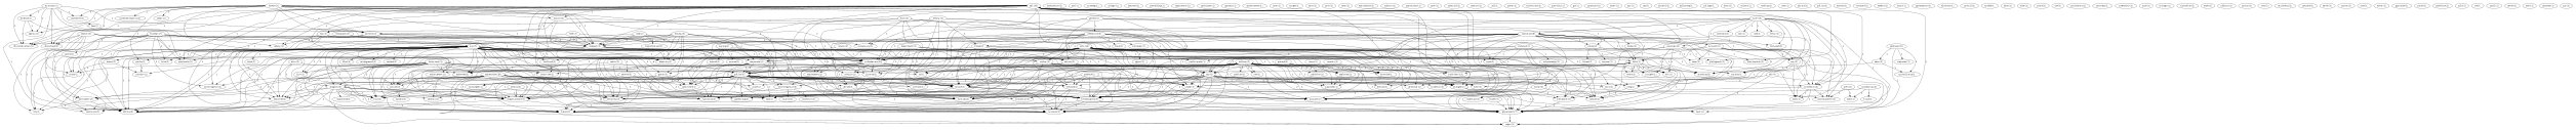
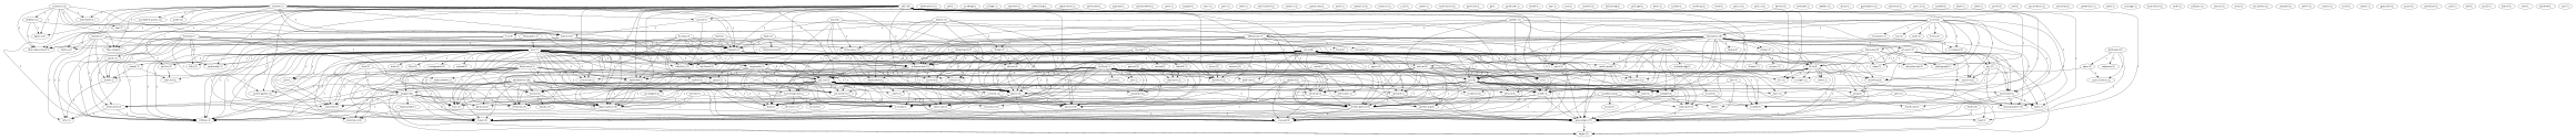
  digraph {
    fontname="IBM Plex Mono"
    node [fontname="IBM Plex Mono"]
    edge [fontname="IBM Plex Mono"]
    n1 [label="home(2)"]
    n2 [label="registration(1)"]
    n3 [label="comment(3)"]
    n4 [label="license(1)"]
    n5 [label="vehicle(1)"]
    n6 [label="office(4)"]
    n7 [label="information(15)"]
    n8 [label="identity(1)"]
    n9 [label="denied(1)"]
    n10 [label="government(7)"]
    n11 [label="search(5)"]
    n12 [label="spectrum(2)"]
    n13 [label="warrant(2)"]
    n14 [label="justify(1)"]
    n15 [label="st(1)"]
    n16 [label="police(17)"]
    n17 [label="employment(1)"]
    n18 [label="enforcement(1)"]
    n19 [label="intelligence(8)"]
    n20 [label="gathering(2)"]
    n21 [label="federation(1)"]
    n22 [label="scott(3)"]
    n23 [label="operation(8)"]
    n24 [label="included(1)"]
    n25 [label="provides(2)"]
    n26 [label="confuses(1)"]
    n27 [label="ran(1)"]
    n28 [label="code(1)"]
    n29 [label="spy(8)"]
    n30 [label="paid(1)"]
    n31 [label="extremist(2)"]
    n32 [label="description(1)"]
    n33 [label="photograph(1)"]
    n34 [label="correspondent(1)"]
    n35 [label="entry(1)"]
    n36 [label="pinko(2)"]
    n37 [label="wing(2)"]
    n38 [label="called(1)"]
    n39 [label="trash(2)"]
    n40 [label="evidence(2)"]
    n41 [label="broke(1)"]
    n42 [label="account(3)"]
    n43 [label="writer(3)"]
    n44 [label="file(3)"]
    n45 [label="detail(1)"]
    n46 [label="network(3)"]
    n47 [label="take(1)"]
    n48 [label="staff(3)"]
    n49 [label="searched(1)"]
    n50 [label="labor(1)"]
    n51 [label="accused(1)"]
    n52 [label="insight(1)"]
    n53 [label="hit(1)"]
    n54 [label="informant(2)"]
    n55 [label="tradition(1)"]
    n56 [label="balk(1)"]
    n57 [label="began(1)"]
    n58 [label="threat(1)"]
    n59 [label="name(2)"]
    n60 [label="anyone(1)"]
    n61 [label="kept(1)"]
    n62 [label="pay(2)"]
    n63 [label="variety(1)"]
    n64 [label="notes(1)"]
    n65 [label="fall(2)"]
    n66 [label="control(1)"]
    n67 [label="alleged(2)"]
    n68 [label="fact(1)"]
    n69 [label="organization(5)"]
    n70 [label="maintains(1)"]
    n71 [label="investigation(3)"]
    n72 [label="collected(1)"]
    n73 [label="investigator(1)"]
    n74 [label="league(24)"]
    n75 [label="turn(1)"]
    n76 [label="exchanged(1)"]
    n77 [label="coast(2)"]
    n78 [label="arf(1)"]
    n79 [label="scumbag(1)"]
    n80 [label="gather(3)"]
    n81 [label="affidavit(4)"]
    n82 [label="fund(1)"]
    n83 [label="filed(2)"]
    n84 [label="obtain(2)"]
    n85 [label="contends(1)"]
    n86 [label="allege(1)"]
    n87 [label="learned(1)"]
    n88 [label="schmidling(1)"]
    n89 [label="importance(1)"]
    n90 [label="patterson(1)"]
    n91 [label="appears(1)"]
    n92 [label="advancement(1)"]
    n93 [label="case(1)"]
    n94 [label="director(2)"]
    n95 [label="defense(2)"]
    n96 [label="law(2)"]
    n97 [label="statement(1)"]
    n98 [label="agency(1)"]
    n99 [label="protect(2)"]
    n100 [label="discrimination(1)"]
    n101 [label="described(1)"]
    n102 [label="safety(1)"]
    n103 [label="source(2)"]
    n104 [label="attorney(3)"]
    n105 [label="course(1)"]
    n106 [label="district(1)"]
    n107 [label="president(2)"]
    n108 [label="genesis(1)"]
    n109 [label="cooperated(1)"]
    n110 [label="target(1)"]
    n111 [label="paddock(2)"]
    n112 [label="refused(1)"]
    n113 [label="participate(1)"]
    n114 [label="cooperate(4)"]
    n115 [label="acknowledge(1)"]
    n116 [label="individual(1)"]
    n117 [label="anything(2)"]
    n118 [label="group(3)"]
    n119 [label="miss(1)"]
    n120 [label="jack(1)"]
    n121 [label="nature(2)"]
    n122 [label="vows(1)"]
    n123 [label="maintained(1)"]
    n124 [label="subject(1)"]
    n125 [label="prosecutor(1)"]
    n126 [label="department(2)"]
    n127 [label="employee(2)"]
    n128 [label="supplied(1)"]
    n129 [label="york(1)"]
    n130 [label="spying(1)"]
    n131 [label="behalf(1)"]
    n132 [label="proved(1)"]
    n133 [label="friday(3)"]
    n134 [label="defended(2)"]
    n135 [label="record(2)"]
    n136 [label="speaks(1)"]
    n137 [label="material(1)"]
    n138 [label="tobacco(1)"]
    n139 [label="felony(2)"]
    n140 [label="tax(3)"]
    n141 [label="conspiracy(1)"]
    n142 [label="state(2)"]
    n143 [label="city(1)"]
    n144 [label="call(1)"]
    n145 [label="probe(1)"]
    n146 [label="television(1)"]
    n147 [label="quantity(1)"]
    n148 [label="go(1)"]
    n149 [label="produced(1)"]
    n150 [label="doubt(1)"]
    n151 [label="week(2)"]
    n152 [label="bay(1)"]
    n153 [label="rep(1)"]
    n154 [label="alcohol(1)"]
    n155 [label="following(1)"]
    n156 [label="foxman(3)"]
    n157 [label="confidentiality(1)"]
    n158 [label="public(1)"]
    n159 [label="order(1)"]
    n160 [label="station(1)"]
    n161 [label="college(1)"]
    n162 [label="san(7)"]
    n163 [label="bank(1)"]
    n164 [label="fled(1)"]
    n165 [label="worked(3)"]
    n166 [label="arrangement(1)"]
    n167 [label="board(2)"]
    n168 [label="needed(1)"]
    n169 [label="told(1)"]
    n170 [label="penetrate(1)"]
    n171 [label="interview(1)"]
    n172 [label="list(1)"]
    n173 [label="newspaper(1)"]
    n174 [label="face(2)"]
    n175 [label="deny(1)"]
    n176 [label="wilson(1)"]
    n177 [label="nothing(1)"]
    n178 [label="hate(1)"]
    n179 [label="africa(1)"]
    n180 [label="dist(2)"]
    n181 [label="policy(1)"]
    n182 [label="manner(1)"]
    n183 [label="entered(1)"]
    n184 [label="member(1)"]
    n185 [label="focus(1)"]
    n186 [label="gathered(1)"]
    n187 [label="computer(1)"]
    n188 [label="mean(2)"]
    n189 [label="surveillance(1)"]
    n190 [label="greenpeace(1)"]
    n191 [label="blackout(1)"]
    n192 [label="council(1)"]
    n193 [label="traded(1)"]
    n194 [label="farm(1)"]
    n195 [label="hochman(7)"]
    n196 [label="panel(1)"]
    n197 [label="funneled(1)"]
    n198 [label="time(1)"]
    n199 [label="round(1)"]
    n200 [label="com(1)"]
    n201 [label="resistance(1)"]
    n202 [label="bullock(1)"]
    n203 [label="confirm(1)"]
    n204 [label="addition(1)"]
    n205 [label="see(1)"]
    n206 [label="adl(10)"]
    n207 [label="executive(1)"]
    n208 [label="official(1)"]
    n209 [label="saturday(1)"]
    n210 [label="community(1)"]
    n211 [label="anti(14)"]
    n212 [label="agent(1)"]
    n213 [label="declined(1)"]
    n214 [label="arab(1)"]
    n215 [label="chicago(1)"]
    n216 [label="jewish(2)"]
    n217 [label="gerard(3)"]
    n218 [label="beverly(1)"]
    n219 [label="franchise(1)"]
    n220 [label="smith(2)"]
    n221 [label="made(1)"]
    n222 [label="officer(1)"]
    n223 [label="rescue(1)"]
    n224 [label="lehrer(3)"]
    n225 [label="atty(2)"]
    n226 [label="mccloskey(1)"]
    n227 [label="pete(1)"]
    n228 [label="make(1)"]
    n229 [label="retyped(1)"]
    n230 [label="francisco(9)"]
    n231 [label="california(2)"]
    n232 [label="issue(1)"]
    n233 [label="month(1)"]
    n234 [label="bureau(1)"]
    n235 [label="assn(1)"]
    n236 [label="motor(1)"]
    n237 [label="guardian(1)"]
    n238 [label="defamation(20)"]
    n239 [label="aryan(1)"]
    n240 [label="semitism(1)"]
    n241 [label="arlo(2)"]
    n242 [label="tom(1)"]
    n243 [label="april(2)"]
    n244 [label="doesn(1)"]
    n245 [label="fbi(4)"]
    n246 [label="west(1)"]
    n247 [label="bruce(2)"]
    n248 [label="kraft(6)"]
    n249 [label="abraham(1)"]
    n250 [label="roy(2)"]
    n1 -> n2 [label=1]
    n1 -> n3 [label=1]
    n1 -> n3 [label=1]
    n1 -> n4 [label=1]
    n1 -> n5 [label=1]
    n1 -> n6 [label=1]
    n3 -> n6 [label=1]
    n3 -> n6 [label=1]
    n3 -> n7 [label=1]
    n3 -> n8 [label=1]
    n3 -> n8 [label=1]
    n3 -> n9 [label=1]
    n3 -> n9 [label=1]
    n7 -> n4 [label=1]
    n7 -> n5 [label=1]
    n7 -> n10 [label=2]
    n7 -> n11 [label=1]
    n7 -> n12 [label=1]
    n7 -> n13 [label=1]
    n7 -> n14 [label=1]
    n7 -> n15 [label=1]
    n7 -> n16 [label=4]
    n7 -> n17 [label=1]
    n7 -> n18 [label=1]
    n9 -> n19 [label=1]
    n9 -> n20 [label=1]
    n10 -> n57 [label=1]
    n11 -> n13 [label=1]
    n11 -> n19 [label=1]
    n11 -> n50 [label=1]
    n11 -> n51 [label=1]
    n11 -> n65 [label=1]
    n16 -> n6 [label=1]
    n16 -> n9 [label=1]
    n16 -> n10 [label=1]
    n16 -> n11 [label=4]
    n16 -> n12 [label=1]
    n16 -> n13 [label=1]
    n16 -> n14 [label=1]
    n16 -> n19 [label=4]
    n16 -> n20 [label=1]
    n16 -> n46 [label=2]
    n16 -> n48 [label=2]
    n16 -> n50 [label=2]
    n16 -> n51 [label=3]
    n16 -> n65 [label=2]
    n16 -> n66 [label=1]
    n16 -> n67 [label=1]
    n16 -> n68 [label=1]
    n16 -> n69 [label=1]
    n16 -> n70 [label=1]
    n16 -> n71 [label=1]
    n16 -> n72 [label=1]
    n16 -> n73 [label=1]
    n16 -> n74 [label=1]
    n16 -> n75 [label=1]
    n16 -> n76 [label=1]
    n16 -> n77 [label=1]
    n19 -> n50 [label=1]
    n19 -> n51 [label=1]
    n19 -> n61 [label=1]
    n22 -> n7 [label=1]
    n22 -> n10 [label=1]
    n22 -> n23 [label=1]
    n22 -> n24 [label=1]
    n22 -> n25 [label=1]
    n22 -> n26 [label=1]
    n22 -> n27 [label=1]
    n22 -> n28 [label=1]
    n22 -> n29 [label=1]
    n22 -> n30 [label=1]
    n22 -> n31 [label=1]
    n22 -> n32 [label=1]
    n22 -> n33 [label=1]
    n22 -> n34 [label=1]
    n22 -> n35 [label=1]
    n23 -> n11 [label=1]
    n23 -> n12 [label=2]
    n23 -> n19 [label=2]
    n23 -> n24 [label=1]
    n23 -> n31 [label=1]
    n23 -> n34 [label=1]
    n23 -> n36 [label=1]
    n23 -> n37 [label=1]
    n23 -> n38 [label=1]
    n23 -> n39 [label=1]
    n23 -> n40 [label=1]
    n23 -> n41 [label=1]
    n23 -> n42 [label=1]
    n23 -> n43 [label=1]
    n23 -> n44 [label=1]
    n23 -> n44 [label=1]
    n23 -> n45 [label=1]
    n23 -> n46 [label=1]
    n23 -> n47 [label=1]
    n23 -> n48 [label=1]
    n23 -> n49 [label=1]
    n23 -> n50 [label=1]
    n23 -> n51 [label=1]
    n25 -> n7 [label=1]
    n25 -> n29 [label=1]
    n25 -> n32 [label=1]
    n25 -> n33 [label=1]
    n25 -> n52 [label=1]
    n25 -> n53 [label=1]
    n29 -> n11 [label=2]
    n29 -> n12 [label=1]
    n29 -> n13 [label=1]
    n29 -> n14 [label=1]
    n29 -> n19 [label=2]
    n29 -> n31 [label=1]
    n29 -> n34 [label=1]
    n29 -> n37 [label=1]
    n29 -> n38 [label=1]
    n29 -> n44 [label=1]
    n29 -> n45 [label=1]
    n29 -> n46 [label=1]
    n29 -> n47 [label=1]
    n29 -> n48 [label=2]
    n29 -> n49 [label=1]
    n29 -> n50 [label=1]
    n29 -> n51 [label=1]
    n30 -> n10 [label=1]
    n30 -> n54 [label=1]
    n31 -> n10 [label=1]
    n31 -> n34 [label=1]
    n31 -> n55 [label=1]
    n31 -> n56 [label=1]
    n36 -> n58 [label=1]
    n36 -> n59 [label=1]
    n36 -> n60 [label=1]
    n37 -> n38 [label=1]
    n39 -> n19 [label=1]
    n39 -> n38 [label=1]
    n42 -> n31 [label=1]
    n42 -> n44 [label=1]
    n42 -> n44 [label=1]
    n42 -> n56 [label=1]
    n42 -> n59 [label=1]
    n42 -> n62 [label=1]
    n42 -> n63 [label=1]
    n43 -> n10 [label=1]
    n43 -> n11 [label=1]
    n43 -> n19 [label=1]
    n43 -> n46 [label=1]
    n43 -> n50 [label=1]
    n43 -> n51 [label=1]
    n43 -> n52 [label=1]
    n43 -> n53 [label=1]
    n44 -> n10 [label=1]
    n44 -> n10 [label=1]
    n44 -> n29 [label=1]
    n44 -> n48 [label=1]
    n44 -> n48 [label=1]
    n44 -> n52 [label=1]
    n44 -> n53 [label=1]
    n44 -> n53 [label=1]
    n44 -> n64 [label=2]
    n44 -> n64 [label=2]
    n46 -> n50 [label=1]
    n46 -> n51 [label=1]
    n46 -> n61 [label=1]
    n48 -> n10 [label=1]
    n48 -> n19 [label=1]
    n48 -> n50 [label=1]
    n48 -> n51 [label=1]
    n54 -> n10 [label=1]
    n62 -> n31 [label=1]
    n62 -> n56 [label=1]
    n62 -> n63 [label=1]
    n62 -> n68 [label=1]
    n67 -> n10 [label=1]
    n67 -> n54 [label=1]
    n69 -> n10 [label=1]
    n69 -> n70 [label=1]
    n71 -> n104 [label=1]
    n71 -> n105 [label=1]
    n71 -> n106 [label=1]
    n72 -> n12 [label=1]
    n74 -> n6 [label=1]
    n74 -> n10 [label=3]
    n74 -> n12 [label=1]
    n74 -> n14 [label=1]
    n74 -> n49 [label=1]
    n74 -> n50 [label=1]
    n74 -> n51 [label=2]
    n74 -> n57 [label=1]
    n74 -> n75 [label=1]
    n74 -> n107 [label=1]
    n74 -> n108 [label=1]
    n74 -> n109 [label=1]
    n80 -> n7 [label=1]
    n80 -> n15 [label=1]
    n80 -> n19 [label=2]
    n80 -> n36 [label=1]
    n80 -> n37 [label=1]
    n80 -> n38 [label=1]
    n80 -> n81 [label=1]
    n81 -> n7 [label=1]
    n81 -> n11 [label=2]
    n81 -> n13 [label=2]
    n81 -> n14 [label=1]
    n81 -> n15 [label=1]
    n81 -> n16 [label=1]
    n81 -> n62 [label=1]
    n81 -> n66 [label=1]
    n81 -> n67 [label=1]
    n81 -> n68 [label=1]
    n81 -> n82 [label=1]
    n81 -> n83 [label=2]
    n81 -> n84 [label=1]
    n81 -> n85 [label=1]
    n83 -> n7 [label=1]
    n83 -> n11 [label=2]
    n83 -> n13 [label=2]
    n83 -> n14 [label=1]
    n83 -> n16 [label=1]
    n83 -> n67 [label=1]
    n83 -> n84 [label=1]
    n84 -> n11 [label=1]
    n84 -> n13 [label=1]
    n84 -> n16 [label=1]
    n84 -> n67 [label=1]
    n94 -> n6 [label=1]
    n94 -> n69 [label=1]
    n94 -> n95 [label=1]
    n94 -> n96 [label=1]
    n94 -> n97 [label=1]
    n94 -> n98 [label=1]
    n94 -> n99 [label=1]
    n94 -> n100 [label=1]
    n94 -> n101 [label=1]
    n95 -> n98 [label=1]
    n95 -> n99 [label=1]
    n95 -> n100 [label=1]
    n96 -> n18 [label=1]
    n99 -> n3 [label=1]
    n99 -> n7 [label=1]
    n99 -> n8 [label=1]
    n99 -> n100 [label=1]
    n99 -> n102 [label=1]
    n103 -> n8 [label=1]
    n103 -> n10 [label=1]
    n103 -> n99 [label=1]
    n107 -> n6 [label=1]
    n107 -> n143 [label=1]
    n111 -> n11 [label=1]
    n111 -> n19 [label=1]
    n111 -> n40 [label=1]
    n111 -> n46 [label=1]
    n111 -> n50 [label=1]
    n111 -> n51 [label=1]
    n112 -> n54 [label=1]
    n112 -> n67 [label=1]
    n112 -> n71 [label=1]
    n112 -> n113 [label=1]
    n112 -> n114 [label=1]
    n112 -> n115 [label=1]
    n112 -> n116 [label=1]
    n112 -> n117 [label=1]
    n114 -> n11 [label=1]
    n114 -> n16 [label=2]
    n114 -> n48 [label=1]
    n114 -> n65 [label=1]
    n114 -> n69 [label=1]
    n114 -> n71 [label=1]
    n114 -> n72 [label=1]
    n114 -> n75 [label=1]
    n114 -> n118 [label=1]
    n118 -> n11 [label=2]
    n118 -> n65 [label=2]
    n118 -> n69 [label=1]
    n118 -> n72 [label=1]
    n118 -> n75 [label=2]
    n121 -> n7 [label=1]
    n121 -> n8 [label=1]
    n121 -> n29 [label=1]
    n126 -> n4 [label=1]
    n126 -> n5 [label=1]
    n126 -> n7 [label=1]
    n126 -> n71 [label=1]
    n126 -> n113 [label=1]
    n126 -> n114 [label=1]
    n126 -> n127 [label=1]
    n126 -> n128 [label=1]
    n127 -> n128 [label=1]
    n130 -> n7 [label=1]
    n130 -> n10 [label=1]
    n130 -> n12 [label=1]
    n130 -> n72 [label=1]
    n130 -> n131 [label=1]
    n130 -> n132 [label=1]
    n133 -> n3 [label=1]
    n133 -> n3 [label=1]
    n133 -> n6 [label=1]
    n133 -> n7 [label=1]
    n133 -> n16 [label=1]
    n133 -> n69 [label=1]
    n133 -> n72 [label=1]
    n133 -> n114 [label=1]
    n133 -> n118 [label=1]
    n133 -> n134 [label=1]
    n133 -> n135 [label=1]
    n134 -> n69 [label=1]
    n134 -> n135 [label=1]
    n135 -> n69 [label=1]
    n135 -> n136 [label=1]
    n139 -> n11 [label=1]
    n139 -> n13 [label=1]
    n139 -> n14 [label=1]
    n139 -> n17 [label=1]
    n139 -> n29 [label=1]
    n139 -> n83 [label=1]
    n139 -> n140 [label=1]
    n139 -> n141 [label=1]
    n140 -> n3 [label=1]
    n140 -> n6 [label=1]
    n140 -> n141 [label=1]
    n140 -> n142 [label=1]
    n140 -> n143 [label=1]
    n142 -> n143 [label=1]
    n151 -> n3 [label=1]
    n151 -> n3 [label=1]
    n151 -> n6 [label=1]
    n151 -> n30 [label=1]
    n151 -> n104 [label=1]
    n156 -> n3 [label=1]
    n156 -> n3 [label=1]
    n156 -> n7 [label=2]
    n156 -> n8 [label=1]
    n156 -> n10 [label=1]
    n156 -> n16 [label=1]
    n156 -> n31 [label=1]
    n156 -> n55 [label=1]
    n156 -> n69 [label=1]
    n156 -> n97 [label=1]
    n156 -> n98 [label=1]
    n156 -> n99 [label=2]
    n156 -> n100 [label=1]
    n156 -> n101 [label=1]
    n156 -> n102 [label=1]
    n156 -> n103 [label=2]
    n156 -> n157 [label=1]
    n156 -> n158 [label=1]
    n156 -> n159 [label=1]
    n158 -> n160 [label=1]
    n162 -> n6 [label=2]
    n162 -> n6 [label=2]
    n162 -> n7 [label=3]
    n162 -> n11 [label=4]
+   n162 -> n13 [label=1]
    n162 -> n15 [label=1]
    n162 -> n16 [label=8]
    n162 -> n19 [label=4]
    n162 -> n29 [label=1]
    n162 -> n30 [label=1]
    n162 -> n37 [label=1]
    n162 -> n38 [label=1]
    n162 -> n43 [label=1]
    n162 -> n45 [label=1]
    n162 -> n46 [label=1]
    n162 -> n48 [label=1]
    n162 -> n49 [label=1]
    n162 -> n49 [label=1]
    n162 -> n50 [label=1]
    n162 -> n50 [label=1]
    n162 -> n51 [label=1]
    n162 -> n51 [label=1]
    n162 -> n65 [label=3]
    n162 -> n67 [label=1]
    n162 -> n69 [label=2]
    n162 -> n70 [label=1]
    n162 -> n70 [label=1]
    n162 -> n72 [label=1]
    n162 -> n73 [label=1]
    n162 -> n74 [label=2]
    n162 -> n75 [label=2]
    n162 -> n75 [label=2]
    n162 -> n84 [label=1]
    n162 -> n104 [label=1]
    n162 -> n114 [label=3]
    n162 -> n118 [label=3]
    n162 -> n134 [label=2]
    n162 -> n135 [label=1]
    n162 -> n158 [label=2]
    n162 -> n160 [label=2]
    n162 -> n163 [label=2]
    n162 -> n164 [label=1]
    n162 -> n165 [label=1]
    n162 -> n166 [label=1]
    n162 -> n167 [label=2]
    n162 -> n168 [label=1]
    n162 -> n169 [label=1]
    n162 -> n170 [label=1]
    n162 -> n171 [label=1]
    n162 -> n172 [label=2]
    n162 -> n172 [label=2]
    n165 -> n65 [label=1]
    n165 -> n76 [label=2]
    n165 -> n77 [label=2]
    n167 -> n142 [label=1]
    n167 -> n160 [label=1]
    n173 -> n162 [label=2]
    n174 -> n11 [label=1]
    n174 -> n13 [label=1]
    n174 -> n14 [label=1]
    n174 -> n17 [label=1]
    n174 -> n29 [label=1]
    n174 -> n140 [label=1]
    n174 -> n141 [label=1]
    n180 -> n6 [label=1]
    n180 -> n16 [label=1]
    n180 -> n74 [label=1]
    n186 -> n10 [label=1]
    n186 -> n187 [label=1]
    n186 -> n188 [label=1]
    n186 -> n189 [label=1]
    n188 -> n117 [label=1]
    n188 -> n189 [label=1]
    n195 -> n3 [label=2]
    n195 -> n6 [label=2]
    n195 -> n16 [label=1]
    n195 -> n73 [label=1]
    n195 -> n104 [label=2]
    n195 -> n107 [label=2]
    n195 -> n142 [label=1]
    n195 -> n143 [label=1]
    n195 -> n169 [label=1]
    n195 -> n170 [label=1]
    n195 -> n196 [label=1]
    n195 -> n197 [label=1]
    n196 -> n6 [label=1]
    n202 -> n4 [label=1]
    n202 -> n5 [label=1]
    n202 -> n10 [label=2]
    n202 -> n10 [label=2]
    n202 -> n11 [label=1]
    n202 -> n13 [label=1]
    n202 -> n14 [label=1]
    n202 -> n14 [label=1]
    n202 -> n19 [label=1]
    n202 -> n19 [label=1]
    n202 -> n54 [label=2]
    n202 -> n65 [label=1]
    n202 -> n67 [label=1]
    n202 -> n104 [label=3]
    n202 -> n104 [label=3]
    n202 -> n116 [label=1]
    n202 -> n117 [label=1]
    n202 -> n127 [label=2]
    n202 -> n128 [label=1]
    n202 -> n128 [label=1]
    n202 -> n134 [label=1]
    n202 -> n134 [label=1]
    n202 -> n171 [label=1]
    n202 -> n197 [label=1]
    n202 -> n197 [label=1]
    n202 -> n203 [label=1]
    n202 -> n204 [label=1]
    n202 -> n205 [label=1]
    n202 -> n205 [label=1]
    n206 -> n3 [label=1]
    n206 -> n6 [label=1]
    n206 -> n8 [label=1]
    n206 -> n11 [label=2]
    n206 -> n13 [label=1]
    n206 -> n19 [label=3]
    n206 -> n48 [label=2]
    n206 -> n50 [label=1]
    n206 -> n51 [label=1]
    n206 -> n54 [label=1]
    n206 -> n56 [label=1]
    n206 -> n61 [label=1]
    n206 -> n63 [label=1]
    n206 -> n67 [label=2]
    n206 -> n69 [label=1]
    n206 -> n73 [label=1]
    n206 -> n100 [label=1]
    n206 -> n101 [label=1]
    n206 -> n102 [label=1]
    n206 -> n103 [label=1]
    n206 -> n104 [label=1]
    n206 -> n116 [label=1]
    n206 -> n117 [label=1]
    n206 -> n134 [label=1]
    n206 -> n170 [label=1]
    n206 -> n171 [label=1]
    n206 -> n197 [label=1]
    n206 -> n207 [label=1]
    n206 -> n208 [label=1]
    n211 -> n9 [label=2]
    n211 -> n10 [label=3]
    n211 -> n11 [label=3]
    n211 -> n12 [label=1]
    n211 -> n13 [label=1]
    n211 -> n14 [label=1]
    n211 -> n15 [label=1]
    n211 -> n19 [label=4]
    n211 -> n20 [label=1]
    n211 -> n38 [label=1]
    n211 -> n44 [label=1]
    n211 -> n47 [label=1]
    n211 -> n48 [label=1]
    n211 -> n49 [label=1]
    n211 -> n50 [label=1]
    n211 -> n51 [label=2]
    n211 -> n54 [label=2]
    n211 -> n56 [label=1]
    n211 -> n57 [label=1]
    n211 -> n63 [label=1]
    n211 -> n65 [label=1]
    n211 -> n67 [label=1]
    n211 -> n69 [label=1]
    n211 -> n72 [label=2]
    n211 -> n75 [label=1]
    n211 -> n104 [label=1]
    n211 -> n107 [label=1]
    n211 -> n116 [label=1]
    n211 -> n117 [label=1]
    n211 -> n134 [label=1]
    n211 -> n135 [label=1]
    n211 -> n204 [label=1]
    n211 -> n208 [label=1]
    n211 -> n212 [label=1]
    n211 -> n213 [label=2]
    n216 -> n6 [label=1]
    n216 -> n9 [label=1]
    n216 -> n69 [label=1]
    n216 -> n100 [label=1]
    n216 -> n101 [label=1]
    n216 -> n107 [label=1]
    n216 -> n142 [label=1]
    n216 -> n143 [label=1]
    n216 -> n213 [label=1]
    n217 -> n10 [label=1]
    n217 -> n65 [label=1]
    n217 -> n127 [label=1]
    n217 -> n128 [label=1]
    n218 -> n197 [label=1]
    n220 -> n19 [label=1]
    n220 -> n20 [label=1]
    n220 -> n142 [label=1]
    n224 -> n6 [label=1]
    n224 -> n69 [label=1]
    n224 -> n207 [label=1]
    n227 -> n34 [label=1]
    n227 -> n228 [label=1]
    n230 -> n6 [label=2]
    n230 -> n19 [label=4]
    n230 -> n38 [label=1]
    n230 -> n49 [label=1]
    n230 -> n50 [label=1]
    n230 -> n51 [label=1]
    n230 -> n69 [label=2]
    n230 -> n70 [label=1]
    n230 -> n74 [label=2]
    n230 -> n75 [label=2]
    n230 -> n104 [label=1]
    n230 -> n134 [label=2]
    n230 -> n135 [label=1]
    n230 -> n171 [label=1]
    n230 -> n172 [label=2]
    n231 -> n108 [label=1]
    n231 -> n228 [label=1]
    n231 -> n232 [label=1]
    n238 -> n10 [label=3]
    n238 -> n12 [label=1]
    n238 -> n14 [label=1]
    n238 -> n19 [label=4]
    n238 -> n49 [label=1]
    n238 -> n50 [label=1]
    n238 -> n51 [label=2]
    n238 -> n57 [label=1]
    n238 -> n69 [label=2]
    n238 -> n75 [label=1]
    n238 -> n104 [label=1]
    n238 -> n107 [label=1]
    n238 -> n108 [label=1]
    n238 -> n135 [label=1]
    n238 -> n208 [label=1]
    n245 -> n10 [label=2]
    n245 -> n57 [label=1]
    n245 -> n77 [label=1]
    n247 -> n197 [label=1]
    n248 -> n10 [label=4]
  }
